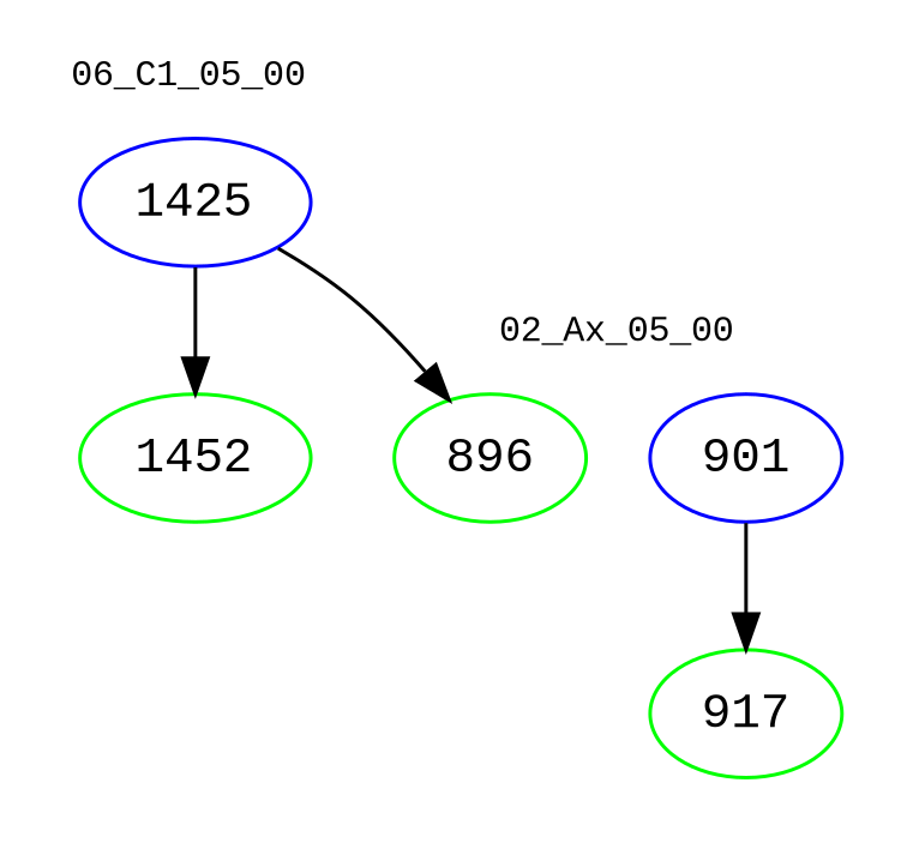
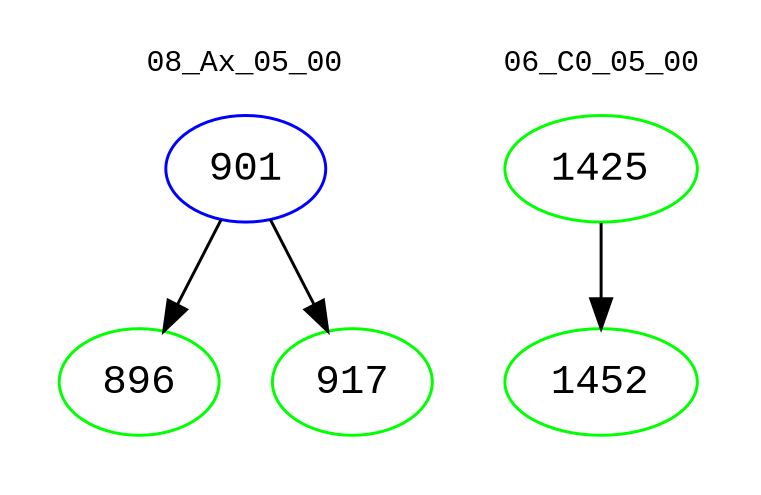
  digraph {
    fontname="Liberation Mono"
    node [color=green fontname="Liberation Mono"]
    edge [color=black fontname="Liberation Mono"]
    n1 [color=blue label=901]
    n2 [label=896]
    n3 [label=917]
-   n4 [color=blue label=1425]
+   n4 [label=1425]
    n5 [label=1452]
    subgraph cluster_1 {
      color=white
      fontsize=10
-     label="02_Ax_05_00"
+     label="08_Ax_05_00"
      n1
      n2
      n3
    }
    subgraph cluster_2 {
      color=white
      fontsize=10
-     label="06_C1_05_00"
+     label="06_C0_05_00"
      n4
      n5
    }
-   n4 -> n2
+   n1 -> n2
    n1 -> n3
    n4 -> n5
  }
